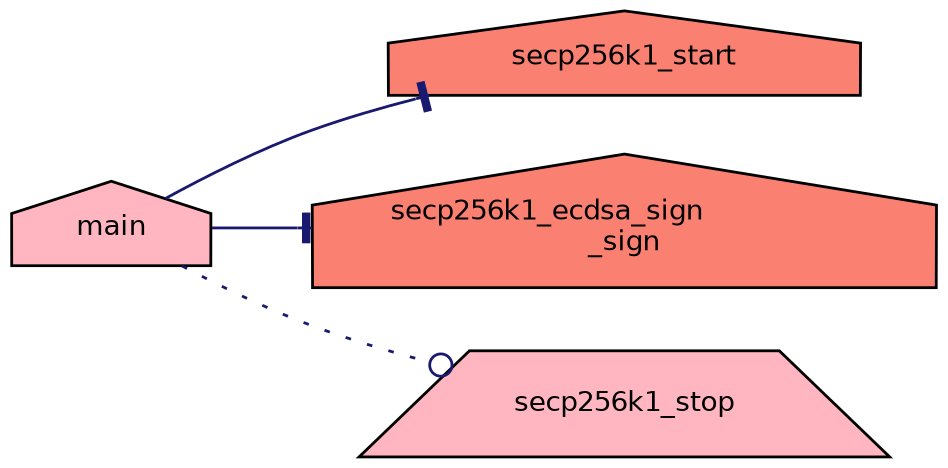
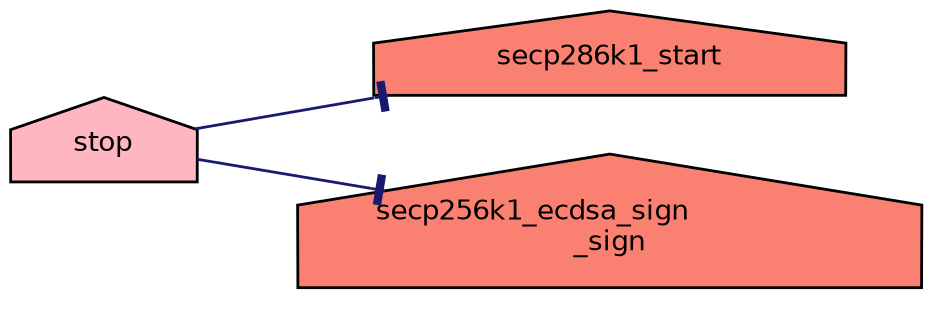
  digraph {
    rankdir=LR
    node [color=black fillcolor=lightpink fontname=Helvetica fontsize=10 shape=house style=filled]
    edge [arrowhead=tee color=midnightblue fontname=Helvetica fontsize=10 labelfontname=Helvetica labelfontsize=10 style=solid]
-   n1 [fontcolor=black height=0.2 label=main width=0.4]
-   n2 [fillcolor=salmon height=0.2 label=secp256k1_start width=0.4]
+   n1 [fontcolor=black height=0.2 label=stop width=0.4]
+   n2 [fillcolor=salmon height=0.2 label=secp286k1_start width=0.4]
    n3 [fillcolor=salmon height=0.2 label="secp256k1_ecdsa_sign\l_sign" width=0.4]
-   n4 [height=0.2 label=secp256k1_stop shape=trapezium width=0.4]
    n1 -> n2
    n1 -> n3
-   n1 -> n4 [arrowhead=odot style=dotted]
  }
